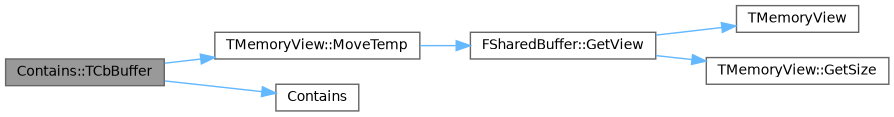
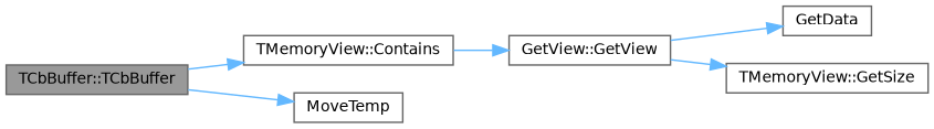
  digraph {
    rankdir=LR
    node [color=grey40 fillcolor=white fontname=Helvetica fontsize=10 shape=box style=filled]
    edge [color=steelblue1 fontname=Helvetica fontsize=10 labelfontname=Helvetica labelfontsize=10 style=solid]
-   n1 [color=gray40 fillcolor=grey60 fontcolor=black height=0.2 label="Contains::TCbBuffer" width=0.4]
-   n2 [height=0.2 label="TMemoryView::MoveTemp" width=0.4]
-   n3 [height=0.2 label=Contains width=0.4]
-   n4 [height=0.2 label="FSharedBuffer::GetView" width=0.4]
-   n5 [height=0.2 label=TMemoryView width=0.4]
+   n1 [color=gray40 fillcolor=grey60 fontcolor=black height=0.2 label="TCbBuffer::TCbBuffer" width=0.4]
+   n2 [height=0.2 label="TMemoryView::Contains" width=0.4]
+   n3 [height=0.2 label=MoveTemp width=0.4]
+   n4 [height=0.2 label="GetView::GetView" width=0.4]
+   n5 [height=0.2 label=GetData width=0.4]
    n6 [height=0.2 label="TMemoryView::GetSize" width=0.4]
    n1 -> n2
    n1 -> n3
    n2 -> n4
    n4 -> n5
    n4 -> n6
  }
